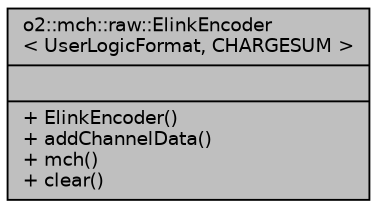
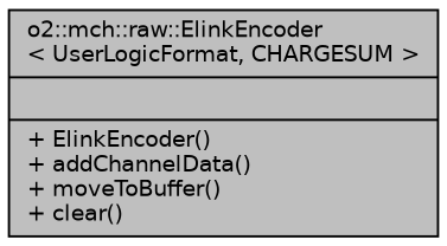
  digraph {
-   n1 [color=black fillcolor=grey75 fontcolor=black fontname=Helvetica fontsize=10 height=0.2 label="{o2::mch::raw::ElinkEncoder\l\< UserLogicFormat, CHARGESUM \>\n||+ ElinkEncoder()\l+ addChannelData()\l+ mch()\l+ clear()\l}" shape=record style=filled width=0.4]
+   n1 [color=black fillcolor=grey75 fontcolor=black fontname=Helvetica fontsize=10 height=0.2 label="{o2::mch::raw::ElinkEncoder\l\< UserLogicFormat, CHARGESUM \>\n||+ ElinkEncoder()\l+ addChannelData()\l+ moveToBuffer()\l+ clear()\l}" shape=record style=filled width=0.4]
  }
